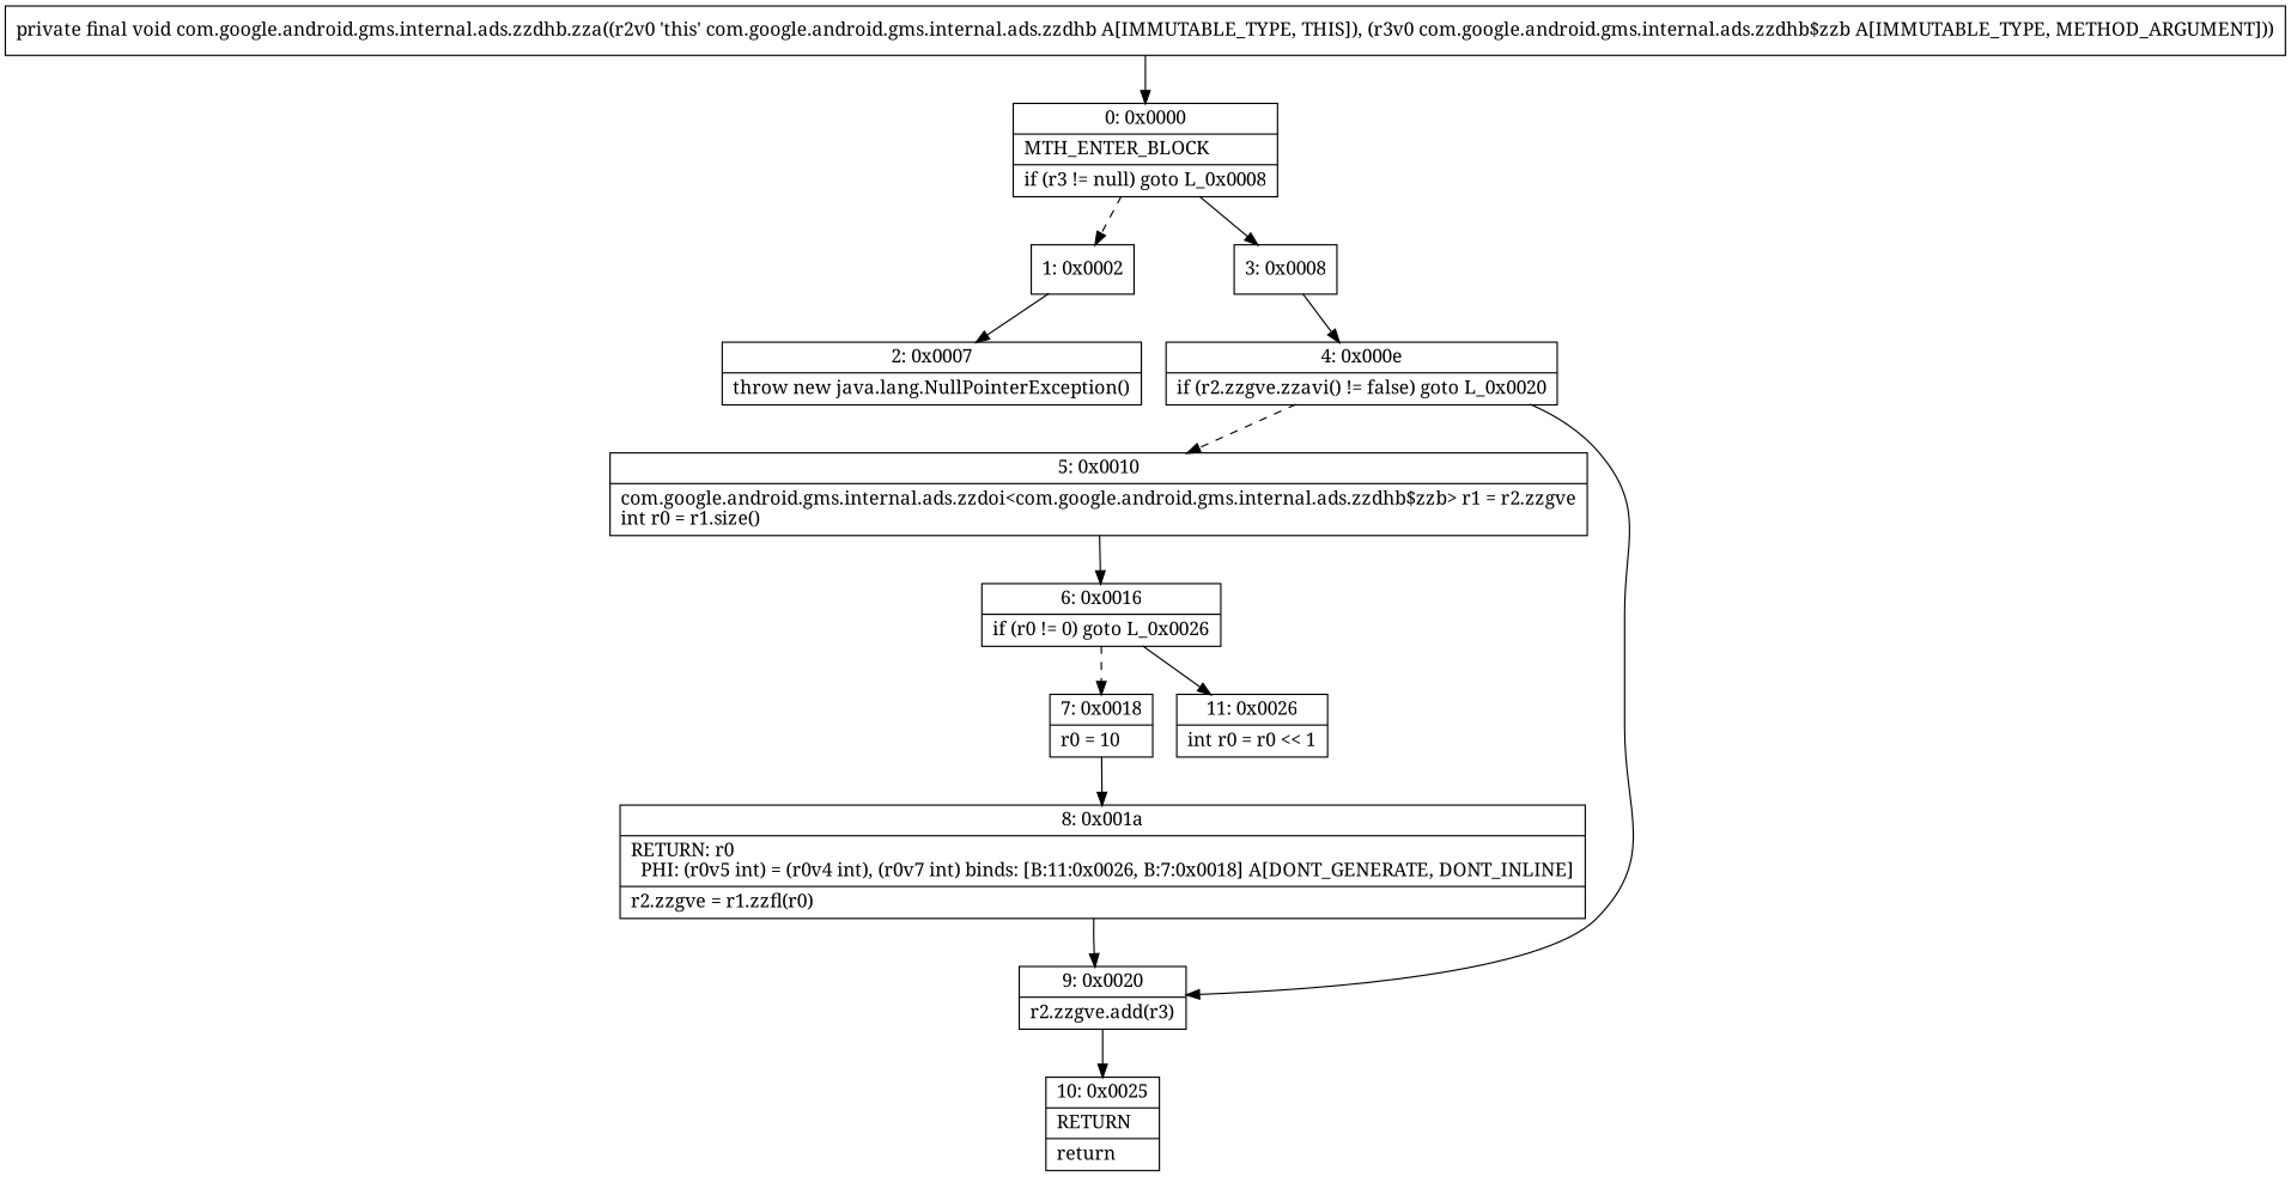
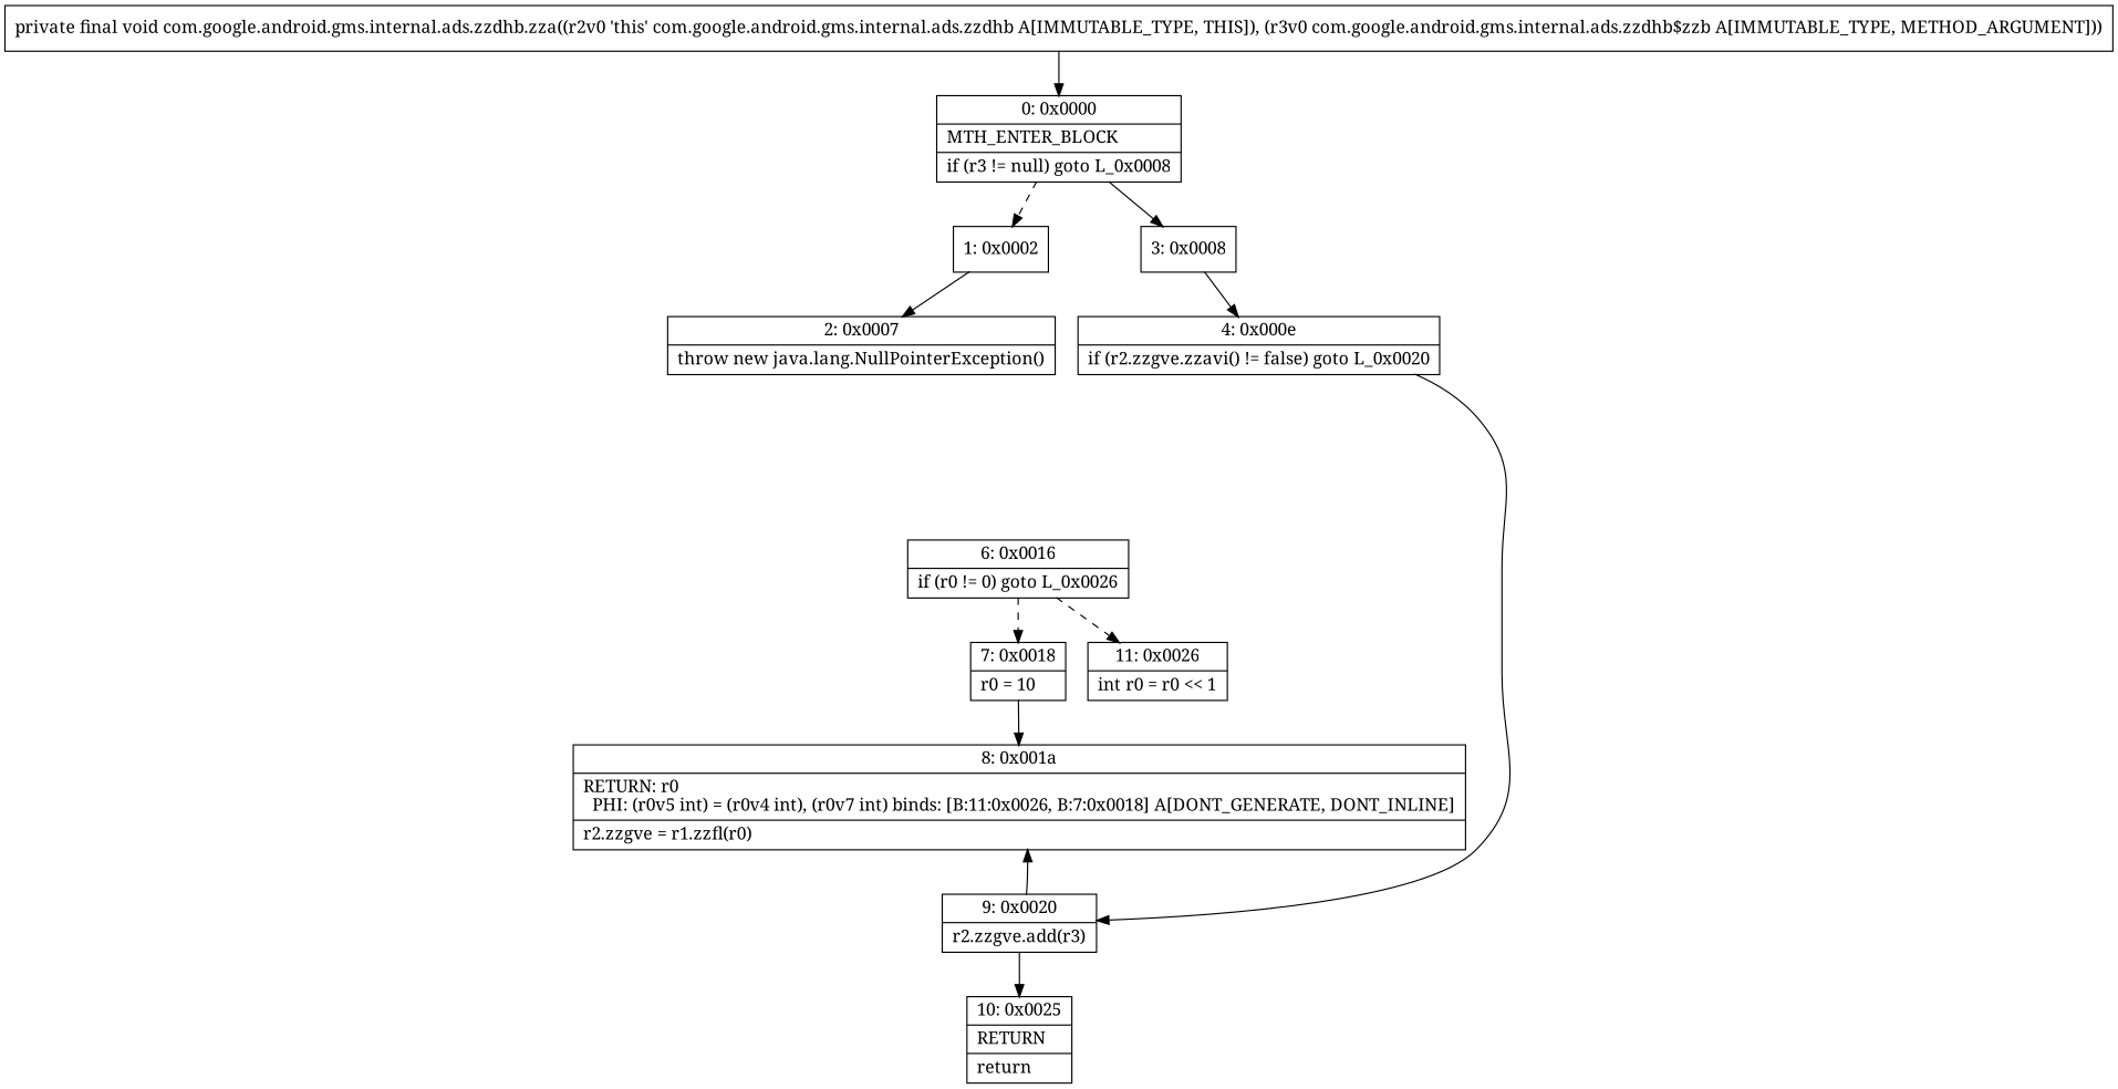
  digraph {
    fontname="Noto Serif"
    node [fontname="Noto Serif" shape=record]
    edge [fontname="Noto Serif"]
    n1 [label="{0\:\ 0x0000|MTH_ENTER_BLOCK\l|if (r3 != null) goto L_0x0008\l}"]
    n2 [label="{1\:\ 0x0002}"]
    n3 [label="{3\:\ 0x0008}"]
    n4 [label="{2\:\ 0x0007|throw new java.lang.NullPointerException()\l}"]
    n5 [label="{4\:\ 0x000e|if (r2.zzgve.zzavi() != false) goto L_0x0020\l}"]
-   n6 [label="{5\:\ 0x0010|com.google.android.gms.internal.ads.zzdoi\<com.google.android.gms.internal.ads.zzdhb$zzb\> r1 = r2.zzgve\lint r0 = r1.size()\l}"]
    n7 [label="{9\:\ 0x0020|r2.zzgve.add(r3)\l}"]
    n8 [label="{6\:\ 0x0016|if (r0 != 0) goto L_0x0026\l}"]
    n9 [label="{10\:\ 0x0025|RETURN\l|return\l}"]
    n10 [label="{7\:\ 0x0018|r0 = 10\l}"]
    n11 [label="{11\:\ 0x0026|int r0 = r0 \<\< 1\l}"]
    n12 [label="{8\:\ 0x001a|RETURN: r0 \l  PHI: (r0v5 int) = (r0v4 int), (r0v7 int) binds: [B:11:0x0026, B:7:0x0018] A[DONT_GENERATE, DONT_INLINE]\l|r2.zzgve = r1.zzfl(r0)\l}"]
    n13 [label="{private final void com.google.android.gms.internal.ads.zzdhb.zza((r2v0 'this' com.google.android.gms.internal.ads.zzdhb A[IMMUTABLE_TYPE, THIS]), (r3v0 com.google.android.gms.internal.ads.zzdhb$zzb A[IMMUTABLE_TYPE, METHOD_ARGUMENT])) }"]
    n1 -> n2 [style=dashed]
    n1 -> n3
    n2 -> n4
    n3 -> n5
-   n5 -> n6 [style=dashed]
    n5 -> n7
-   n6 -> n8
    n7 -> n9
    n8 -> n10 [style=dashed]
-   n8 -> n11
+   n8 -> n11 [style=dashed]
    n10 -> n12
-   n12 -> n7
+   n7 -> n12
    n13 -> n1
  }
